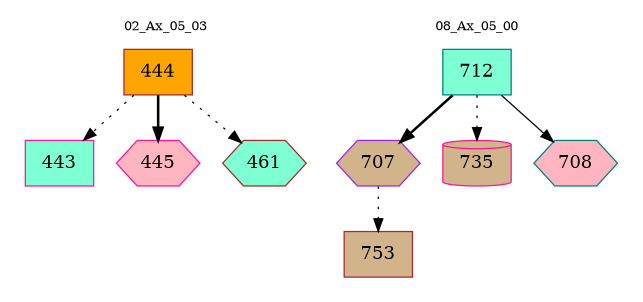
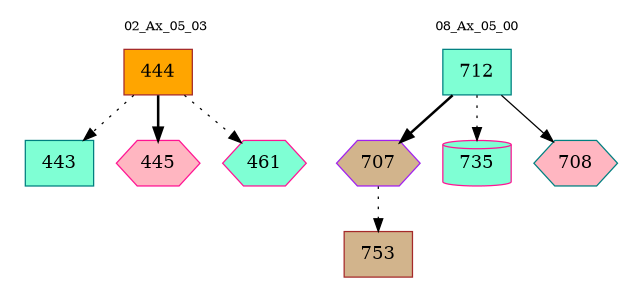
  digraph {
    node [color=brown fillcolor=aquamarine shape=box style=filled]
    edge [color=black style=dotted]
    n1 [fillcolor=orange label=444]
-   n2 [color=deeppink label=443]
+   n2 [color=teal label=443]
    n3 [color=deeppink fillcolor=lightpink label=445 shape=hexagon]
-   n4 [label=461 shape=hexagon]
+   n4 [color=deeppink label=461 shape=hexagon]
    n5 [color=teal label=712]
    n6 [color=purple fillcolor=tan label=707 shape=hexagon]
-   n7 [color=deeppink fillcolor=tan label=735 shape=cylinder]
+   n7 [color=deeppink label=735 shape=cylinder]
    n8 [color=teal fillcolor=lightpink label=708 shape=hexagon]
    n9 [fillcolor=tan label=753]
    subgraph cluster_1 {
      color=white
      fontsize=10
      label="02_Ax_05_03"
      n1
      n2
      n3
      n4
    }
    subgraph cluster_2 {
      color=white
      fontsize=10
      label="08_Ax_05_00"
      n5
      n6
      n7
      n8
      n9
    }
    n1 -> n2
    n1 -> n3 [style=bold]
    n1 -> n4
    n5 -> n6 [style=bold]
    n5 -> n7
    n5 -> n8 [style=solid]
    n6 -> n9
  }
